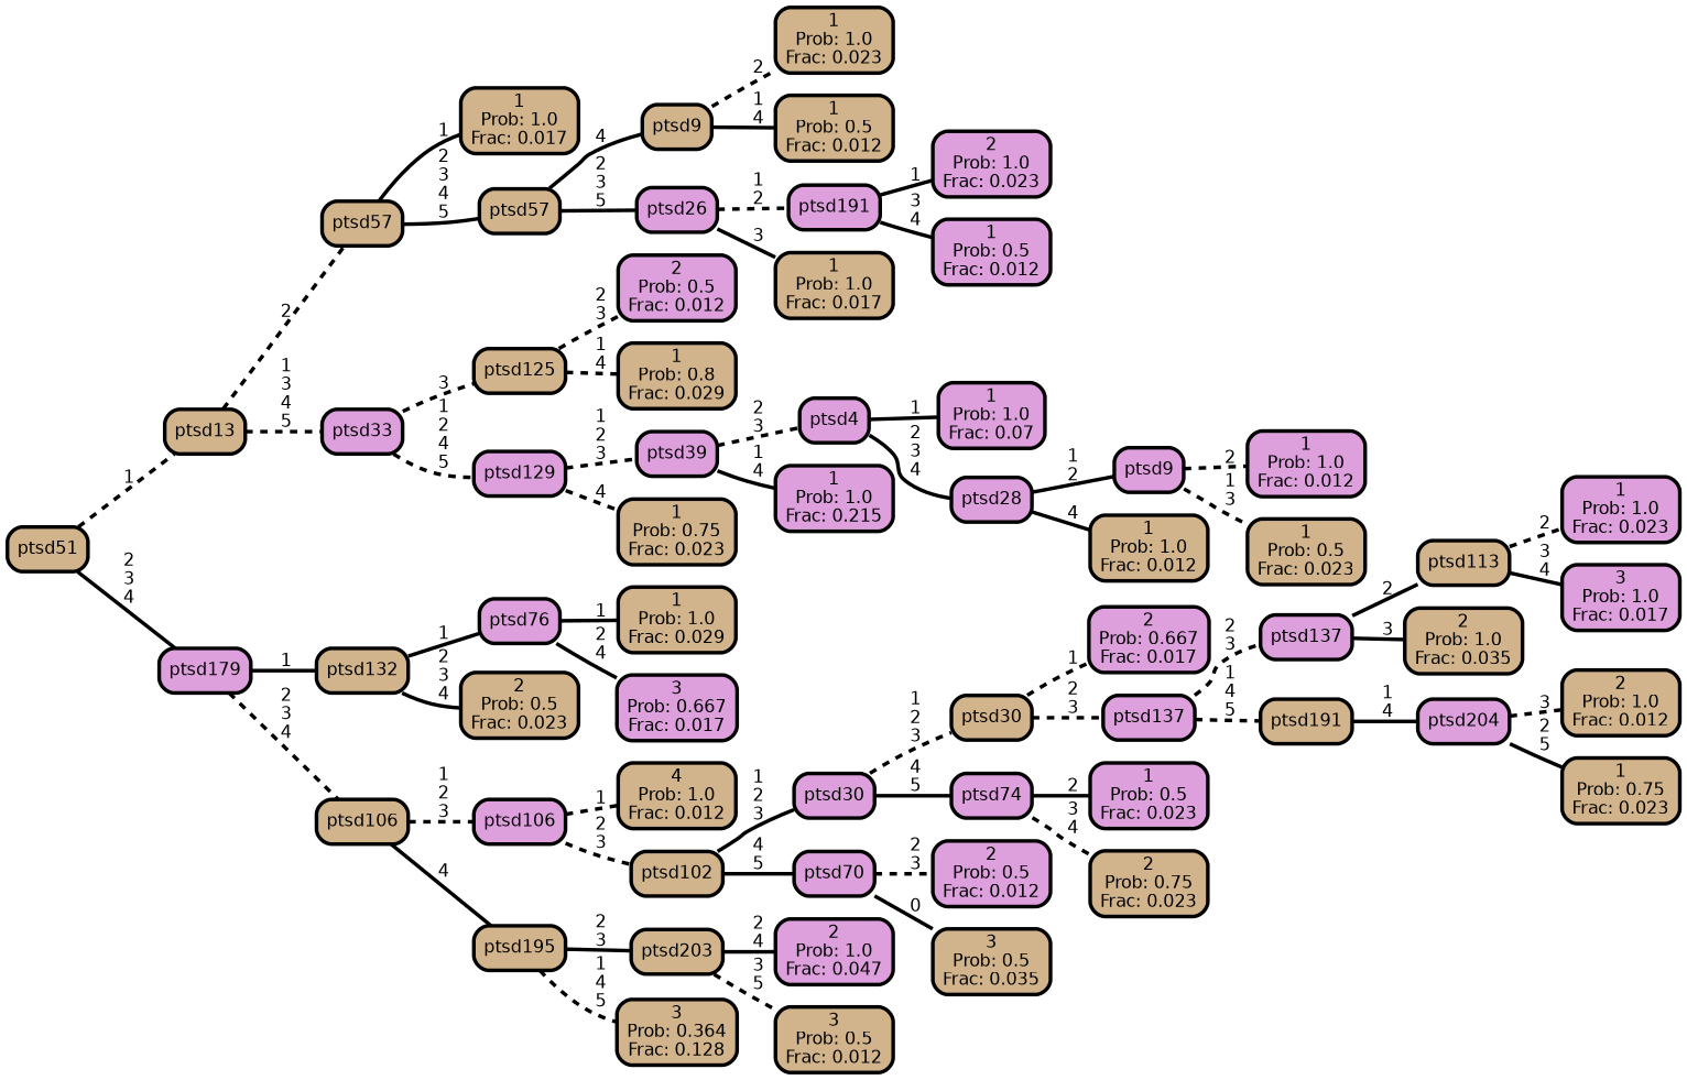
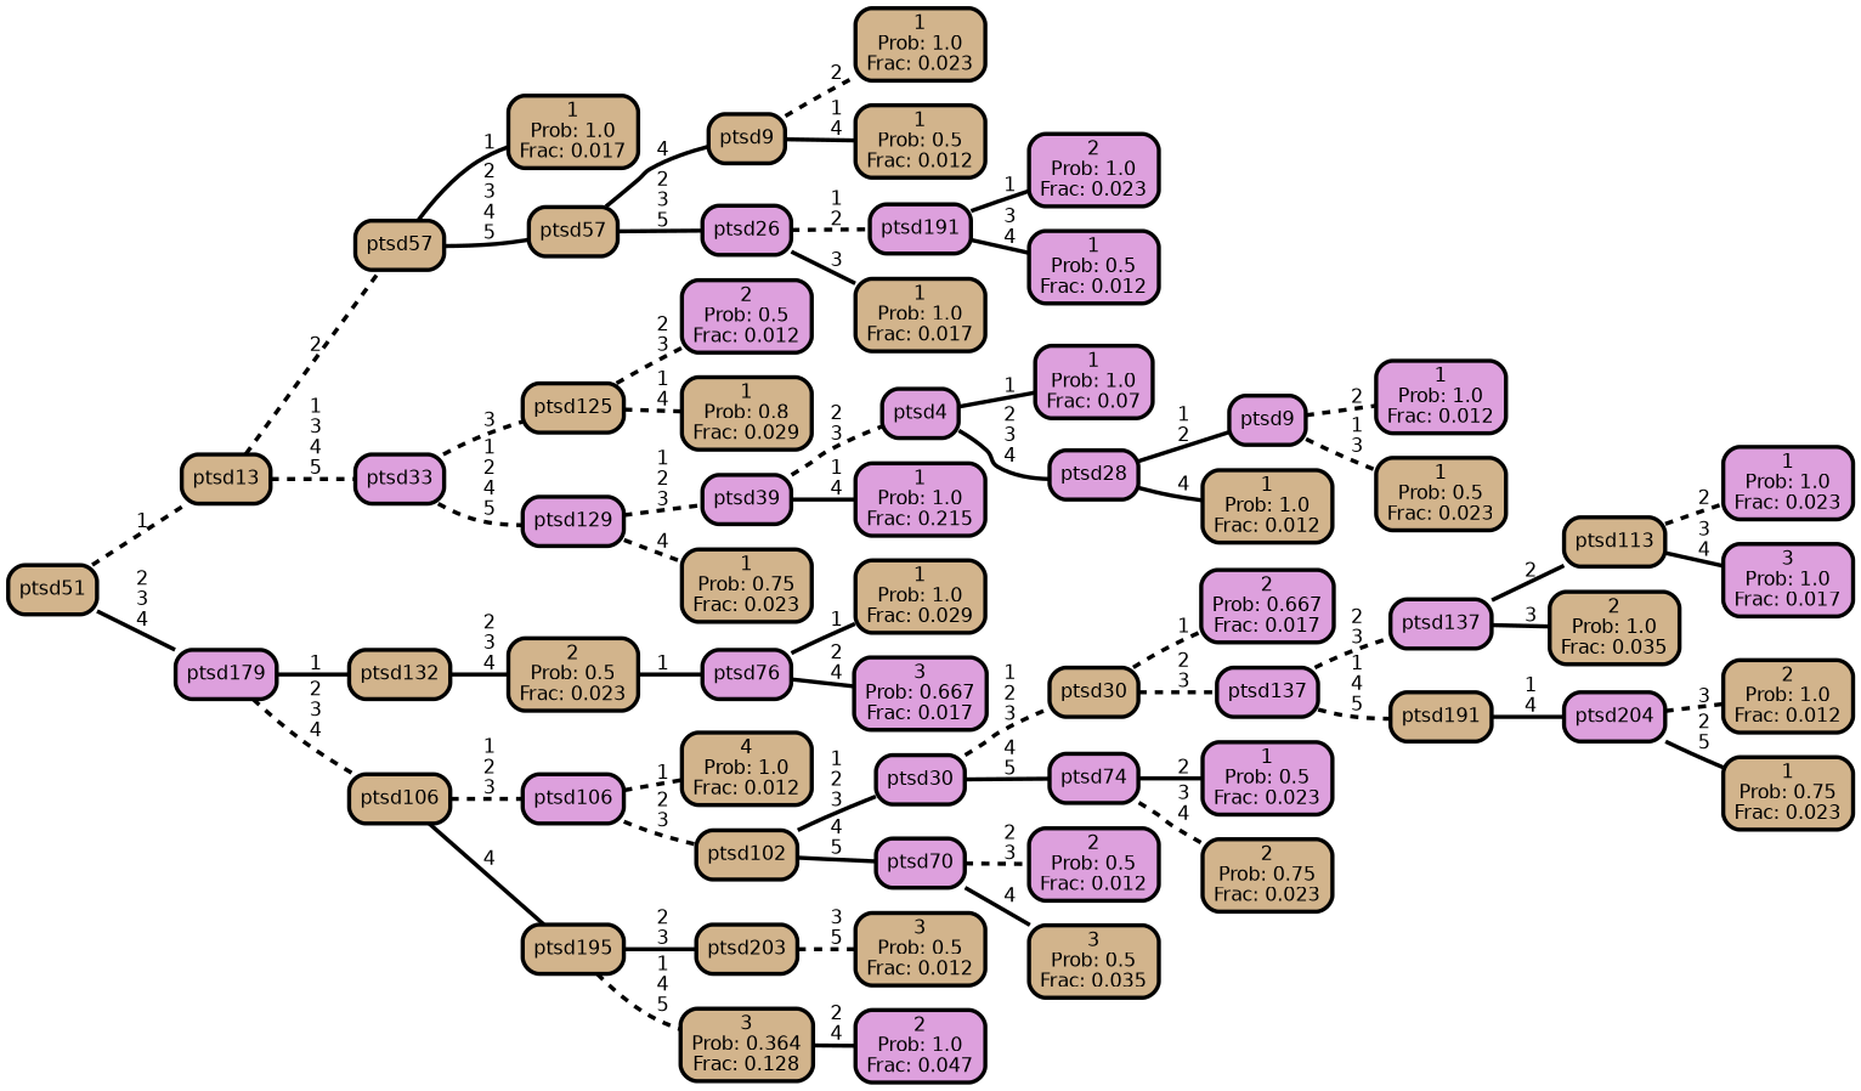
  graph {
    rankdir=LR
    ranksep="0 equally"
    splines=straight
    node [color=black fillcolor=tan fontcolor=black fontname=helvetica penwidth=3 shape=box style="filled, rounded"]
    edge [color=black fontname=helvetica penwidth=3 style=bold]
    n1 [label="1\nProb: 1.0\nFrac: 0.017"]
    n2 [label=ptsd57]
    n3 [label=ptsd57]
    n4 [label=ptsd9]
    n5 [fillcolor=plum label=ptsd26]
    n6 [label="1\nProb: 1.0\nFrac: 0.023"]
    n7 [label="1\nProb: 0.5\nFrac: 0.012"]
    n8 [fillcolor=plum label=ptsd191]
    n9 [label="1\nProb: 1.0\nFrac: 0.017"]
    n10 [fillcolor=plum label="2\nProb: 1.0\nFrac: 0.023"]
    n11 [fillcolor=plum label="1\nProb: 0.5\nFrac: 0.012"]
    n12 [label=ptsd13]
    n13 [fillcolor=plum label=ptsd33]
    n14 [label=ptsd125]
    n15 [fillcolor=plum label=ptsd129]
    n16 [fillcolor=plum label="2\nProb: 0.5\nFrac: 0.012"]
    n17 [label="1\nProb: 0.8\nFrac: 0.029"]
    n18 [fillcolor=plum label=ptsd39]
    n19 [label="1\nProb: 0.75\nFrac: 0.023"]
    n20 [fillcolor=plum label="1\nProb: 1.0\nFrac: 0.07"]
    n21 [fillcolor=plum label=ptsd4]
    n22 [fillcolor=plum label=ptsd28]
    n23 [fillcolor=plum label=ptsd9]
    n24 [label="1\nProb: 1.0\nFrac: 0.012"]
    n25 [fillcolor=plum label="1\nProb: 1.0\nFrac: 0.012"]
    n26 [label="1\nProb: 0.5\nFrac: 0.023"]
    n27 [fillcolor=plum label="1\nProb: 1.0\nFrac: 0.215"]
    n28 [label=ptsd51]
    n29 [fillcolor=plum label=ptsd179]
    n30 [label=ptsd132]
    n31 [label=ptsd106]
    n32 [label="1\nProb: 1.0\nFrac: 0.029"]
    n33 [fillcolor=plum label=ptsd76]
    n34 [fillcolor=plum label="3\nProb: 0.667\nFrac: 0.017"]
    n35 [label="2\nProb: 0.5\nFrac: 0.023"]
    n36 [fillcolor=plum label=ptsd106]
    n37 [label=ptsd195]
    n38 [label="4\nProb: 1.0\nFrac: 0.012"]
    n39 [label=ptsd102]
    n40 [fillcolor=plum label=ptsd30]
    n41 [fillcolor=plum label=ptsd70]
    n42 [fillcolor=plum label="2\nProb: 0.667\nFrac: 0.017"]
    n43 [label=ptsd30]
    n44 [fillcolor=plum label=ptsd137]
    n45 [fillcolor=plum label=ptsd137]
    n46 [label=ptsd191]
    n47 [fillcolor=plum label="1\nProb: 1.0\nFrac: 0.023"]
    n48 [label=ptsd113]
    n49 [fillcolor=plum label="3\nProb: 1.0\nFrac: 0.017"]
    n50 [label="2\nProb: 1.0\nFrac: 0.035"]
    n51 [fillcolor=plum label=ptsd204]
    n52 [label="2\nProb: 1.0\nFrac: 0.012"]
    n53 [label="1\nProb: 0.75\nFrac: 0.023"]
    n54 [fillcolor=plum label=ptsd74]
    n55 [fillcolor=plum label="1\nProb: 0.5\nFrac: 0.023"]
    n56 [label="2\nProb: 0.75\nFrac: 0.023"]
    n57 [fillcolor=plum label="2\nProb: 0.5\nFrac: 0.012"]
    n58 [label="3\nProb: 0.5\nFrac: 0.035"]
    n59 [label=ptsd203]
    n60 [label="3\nProb: 0.364\nFrac: 0.128"]
    n61 [fillcolor=plum label="2\nProb: 1.0\nFrac: 0.047"]
    n62 [label="3\nProb: 0.5\nFrac: 0.012"]
    subgraph sub_1 {
      rank=same
    }
    n2 -- n1 [label=" 1"]
    n2 -- n3 [label=" 2\n 3\n 4\n 5"]
    n3 -- n4 [label=" 4"]
    n3 -- n5 [label=" 2\n 3\n 5"]
    n4 -- n6 [label=" 2" style=dashed]
    n4 -- n7 [label=" 1\n 4"]
    n5 -- n8 [label=" 1\n 2" style=dashed]
    n5 -- n9 [label=" 3"]
    n8 -- n10 [label=" 1"]
    n8 -- n11 [label=" 3\n 4"]
    n12 -- n2 [label=" 2" style=dashed]
    n12 -- n13 [label=" 1\n 3\n 4\n 5" style=dashed]
    n13 -- n14 [label=" 3" style=dashed]
    n13 -- n15 [label=" 1\n 2\n 4\n 5" style=dashed]
    n14 -- n16 [label=" 2\n 3" style=dashed]
    n14 -- n17 [label=" 1\n 4" style=dashed]
    n15 -- n18 [label=" 1\n 2\n 3" style=dashed]
    n15 -- n19 [label=" 4" style=dashed]
    n18 -- n21 [label=" 2\n 3" style=dashed]
    n18 -- n27 [label=" 1\n 4"]
    n21 -- n20 [label=" 1"]
    n21 -- n22 [label=" 2\n 3\n 4"]
    n22 -- n23 [label=" 1\n 2"]
    n22 -- n24 [label=" 4"]
    n23 -- n25 [label=" 2" style=dashed]
    n23 -- n26 [label=" 1\n 3" style=dashed]
    n28 -- n12 [label=" 1" style=dashed]
    n28 -- n29 [label=" 2\n 3\n 4"]
    n29 -- n30 [label=" 1"]
    n29 -- n31 [label=" 2\n 3\n 4" style=dashed]
-   n30 -- n33 [label=" 1"]
+   n35 -- n33 [label=" 1"]
    n30 -- n35 [label=" 2\n 3\n 4"]
    n31 -- n36 [label=" 1\n 2\n 3" style=dashed]
    n31 -- n37 [label=" 4"]
    n33 -- n32 [label=" 1"]
    n33 -- n34 [label=" 2\n 4"]
    n36 -- n38 [label=" 1" style=dashed]
    n36 -- n39 [label=" 2\n 3" style=dashed]
    n37 -- n59 [label=" 2\n 3"]
    n37 -- n60 [label=" 1\n 4\n 5" style=dashed]
    n39 -- n40 [label=" 1\n 2\n 3"]
    n39 -- n41 [label=" 4\n 5"]
    n40 -- n43 [label=" 1\n 2\n 3" style=dashed]
    n40 -- n54 [label=" 4\n 5"]
    n41 -- n57 [label=" 2\n 3" style=dashed]
-   n41 -- n58 [label=" 0"]
+   n41 -- n58 [label=" 4"]
    n43 -- n42 [label=" 1" style=dashed]
    n43 -- n44 [label=" 2\n 3" style=dashed]
    n44 -- n45 [label=" 2\n 3" style=dashed]
    n44 -- n46 [label=" 1\n 4\n 5" style=dashed]
    n45 -- n48 [label=" 2"]
    n45 -- n50 [label=" 3"]
    n46 -- n51 [label=" 1\n 4"]
    n48 -- n47 [label=" 2" style=dashed]
    n48 -- n49 [label=" 3\n 4"]
    n51 -- n52 [label=" 3" style=dashed]
    n51 -- n53 [label=" 2\n 5"]
    n54 -- n55 [label=" 2"]
    n54 -- n56 [label=" 3\n 4" style=dashed]
-   n59 -- n61 [label=" 2\n 4"]
+   n60 -- n61 [label=" 2\n 4"]
    n59 -- n62 [label=" 3\n 5" style=dashed]
  }
